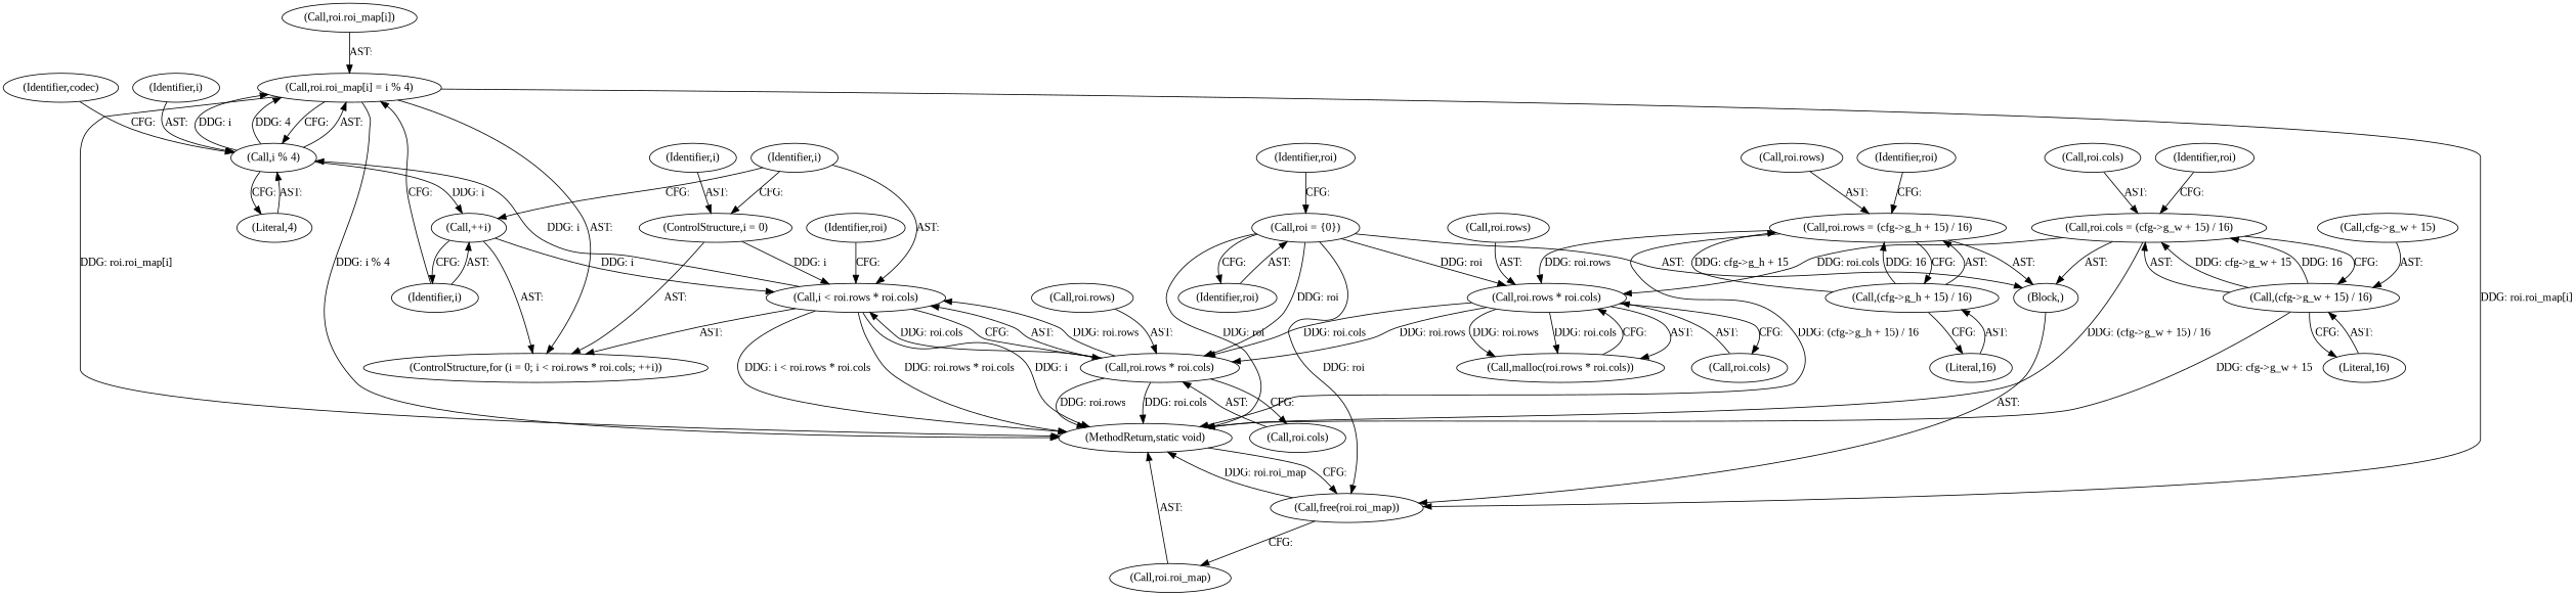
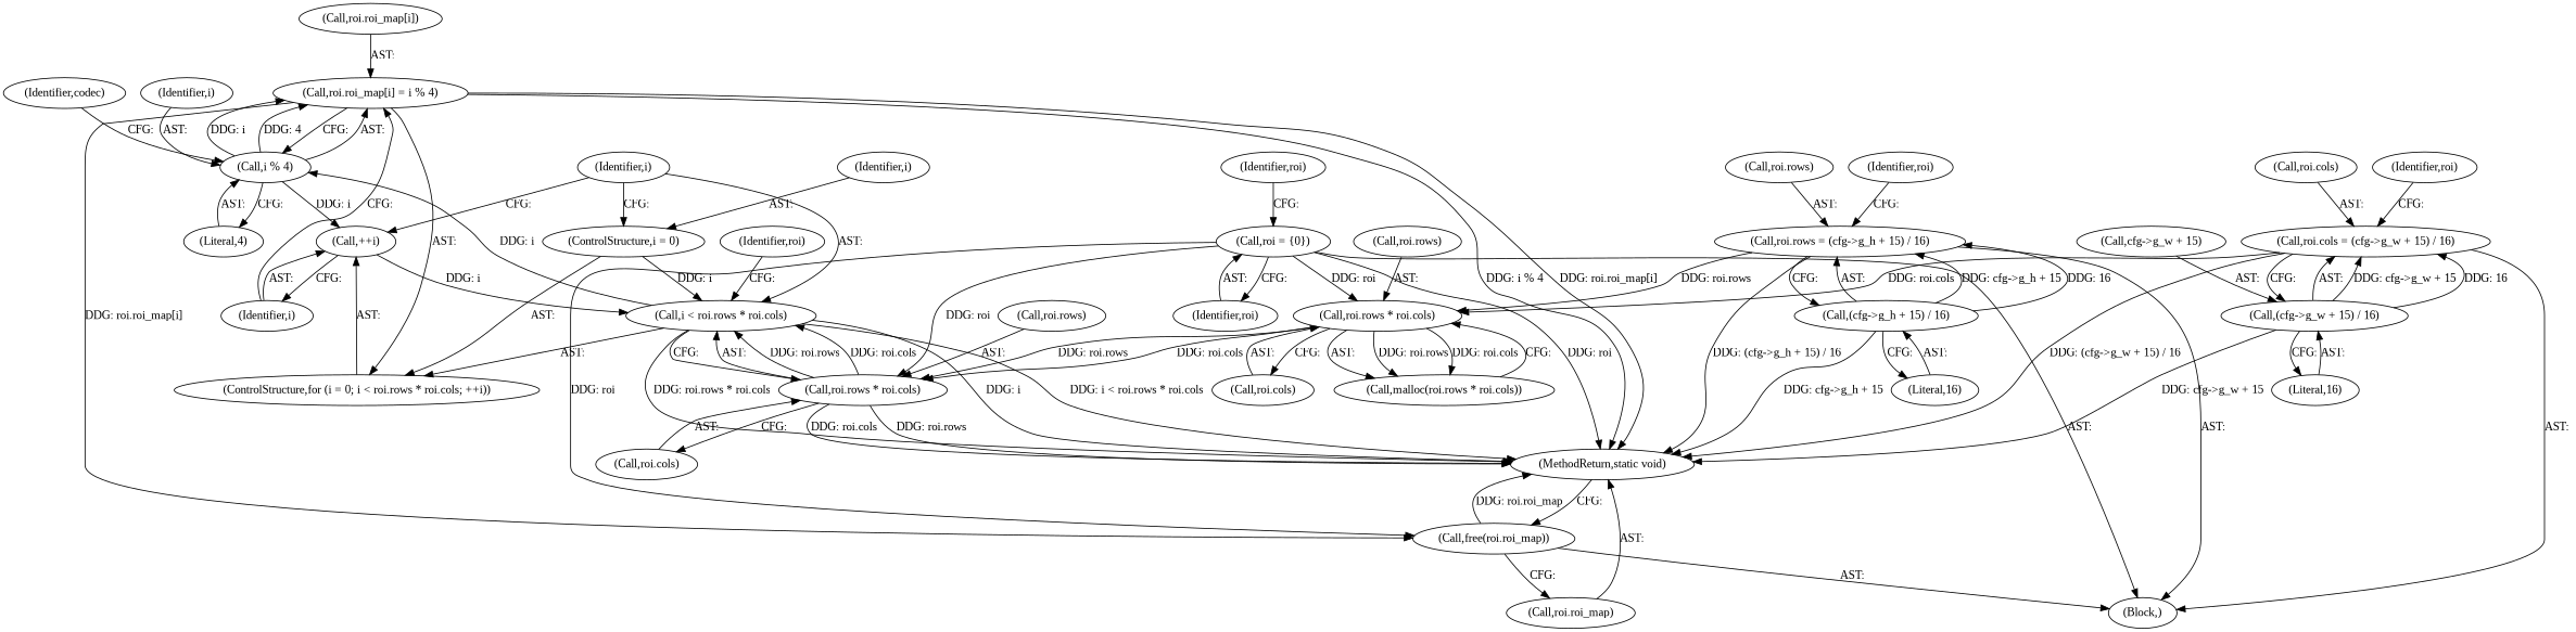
  digraph {
    fontname="Liberation Serif"
    node [fontname="Liberation Serif"]
    edge [fontname="Liberation Serif"]
    n1 [label="(Call,roi.roi_map[i] = i % 4)"]
    n2 [label="(Call,i % 4)"]
    n3 [label="(Call,free(roi.roi_map))"]
    n4 [label="(MethodReturn,static void)"]
    n5 [label="(ControlStructure,for (i = 0; i < roi.rows * roi.cols; ++i))"]
    n6 [label="(Call,++i)"]
    n7 [label="(Literal,4)"]
    n8 [label="(Block,)"]
    n9 [label="(Call,roi.roi_map)"]
    n10 [label="(Call,i < roi.rows * roi.cols)"]
    n11 [label="(Identifier,i)"]
    n12 [label="(Call,roi.rows * roi.cols)"]
    n13 [label="(Call,roi.cols)"]
    n14 [label="(ControlStructure,i = 0)"]
    n15 [label="(Call,roi.rows * roi.cols)"]
    n16 [label="(Call,roi.cols)"]
    n17 [label="(Call,malloc(roi.rows * roi.cols))"]
    n18 [label="(Call,roi = {0})"]
    n19 [label="(Identifier,roi)"]
    n20 [label="(Call,roi.rows = (cfg->g_h + 15) / 16)"]
    n21 [label="(Call,(cfg->g_h + 15) / 16)"]
    n22 [label="(Literal,16)"]
    n23 [label="(Call,roi.cols = (cfg->g_w + 15) / 16)"]
    n24 [label="(Call,(cfg->g_w + 15) / 16)"]
    n25 [label="(Literal,16)"]
    n26 [label="(Call,roi.rows)"]
    n27 [label="(Identifier,roi)"]
    n28 [label="(Identifier,i)"]
    n29 [label="(Identifier,roi)"]
    n30 [label="(Call,roi.cols)"]
    n31 [label="(Call,roi.rows)"]
    n32 [label="(Identifier,codec)"]
    n33 [label="(Identifier,i)"]
    n34 [label="(Identifier,roi)"]
    n35 [label="(Call,roi.roi_map[i])"]
    n36 [label="(Identifier,i)"]
    n37 [label="(Call,cfg->g_w + 15)"]
    n38 [label="(Identifier,roi)"]
    n39 [label="(Call,roi.rows)"]
    n1 -> n2 [label="CFG: "]
    n1 -> n3 [label="DDG: roi.roi_map[i]"]
    n1 -> n4 [label="DDG: i % 4"]
    n1 -> n4 [label="DDG: roi.roi_map[i]"]
    n1 -> n5 [label="AST: "]
    n2 -> n1 [label="AST: "]
    n2 -> n1 [label="DDG: i"]
    n2 -> n1 [label="DDG: 4"]
    n2 -> n6 [label="DDG: i"]
    n2 -> n7 [label="CFG: "]
    n3 -> n4 [label="DDG: roi.roi_map"]
-   n8 -> n3 [label="AST: "]
+   n3 -> n8 [label="AST: "]
    n3 -> n9 [label="CFG: "]
    n4 -> n3 [label="CFG: "]
-   n6 -> n5 [label="AST: "]
+   n5 -> n6 [label="AST: "]
    n6 -> n10 [label="DDG: i"]
    n6 -> n11 [label="CFG: "]
    n7 -> n2 [label="AST: "]
    n9 -> n4 [label="AST: "]
    n10 -> n2 [label="DDG: i"]
    n10 -> n4 [label="DDG: roi.rows * roi.cols"]
    n10 -> n4 [label="DDG: i"]
    n10 -> n4 [label="DDG: i < roi.rows * roi.cols"]
    n10 -> n5 [label="AST: "]
    n10 -> n12 [label="CFG: "]
    n11 -> n1 [label="CFG: "]
    n11 -> n6 [label="AST: "]
    n12 -> n4 [label="DDG: roi.rows"]
    n12 -> n4 [label="DDG: roi.cols"]
    n12 -> n10 [label="AST: "]
    n12 -> n10 [label="DDG: roi.rows"]
    n12 -> n10 [label="DDG: roi.cols"]
    n12 -> n13 [label="CFG: "]
    n13 -> n12 [label="AST: "]
    n14 -> n5 [label="AST: "]
    n14 -> n10 [label="DDG: i"]
    n15 -> n12 [label="DDG: roi.rows"]
    n15 -> n12 [label="DDG: roi.cols"]
    n15 -> n16 [label="CFG: "]
    n15 -> n17 [label="AST: "]
    n15 -> n17 [label="DDG: roi.rows"]
    n15 -> n17 [label="DDG: roi.cols"]
    n16 -> n15 [label="AST: "]
    n17 -> n15 [label="CFG: "]
    n18 -> n3 [label="DDG: roi"]
    n18 -> n4 [label="DDG: roi"]
    n18 -> n8 [label="AST: "]
    n18 -> n12 [label="DDG: roi"]
    n18 -> n15 [label="DDG: roi"]
    n18 -> n19 [label="CFG: "]
    n19 -> n18 [label="AST: "]
    n20 -> n4 [label="DDG: (cfg->g_h + 15) / 16"]
    n20 -> n8 [label="AST: "]
    n20 -> n15 [label="DDG: roi.rows"]
    n20 -> n21 [label="CFG: "]
+   n21 -> n4 [label="DDG: cfg->g_h + 15"]
    n21 -> n20 [label="AST: "]
    n21 -> n20 [label="DDG: cfg->g_h + 15"]
    n21 -> n20 [label="DDG: 16"]
    n21 -> n22 [label="CFG: "]
    n22 -> n21 [label="AST: "]
    n23 -> n4 [label="DDG: (cfg->g_w + 15) / 16"]
    n23 -> n8 [label="AST: "]
    n23 -> n15 [label="DDG: roi.cols"]
    n23 -> n24 [label="CFG: "]
    n24 -> n4 [label="DDG: cfg->g_w + 15"]
    n24 -> n23 [label="AST: "]
    n24 -> n23 [label="DDG: cfg->g_w + 15"]
    n24 -> n23 [label="DDG: 16"]
    n24 -> n25 [label="CFG: "]
    n25 -> n24 [label="AST: "]
    n26 -> n20 [label="AST: "]
    n27 -> n18 [label="CFG: "]
    n28 -> n14 [label="AST: "]
    n29 -> n20 [label="CFG: "]
    n30 -> n23 [label="AST: "]
    n31 -> n15 [label="AST: "]
    n32 -> n2 [label="CFG: "]
    n33 -> n2 [label="AST: "]
    n34 -> n10 [label="CFG: "]
    n35 -> n1 [label="AST: "]
    n36 -> n6 [label="CFG: "]
    n36 -> n10 [label="AST: "]
    n36 -> n14 [label="CFG: "]
    n37 -> n24 [label="AST: "]
    n38 -> n23 [label="CFG: "]
    n39 -> n12 [label="AST: "]
  }
